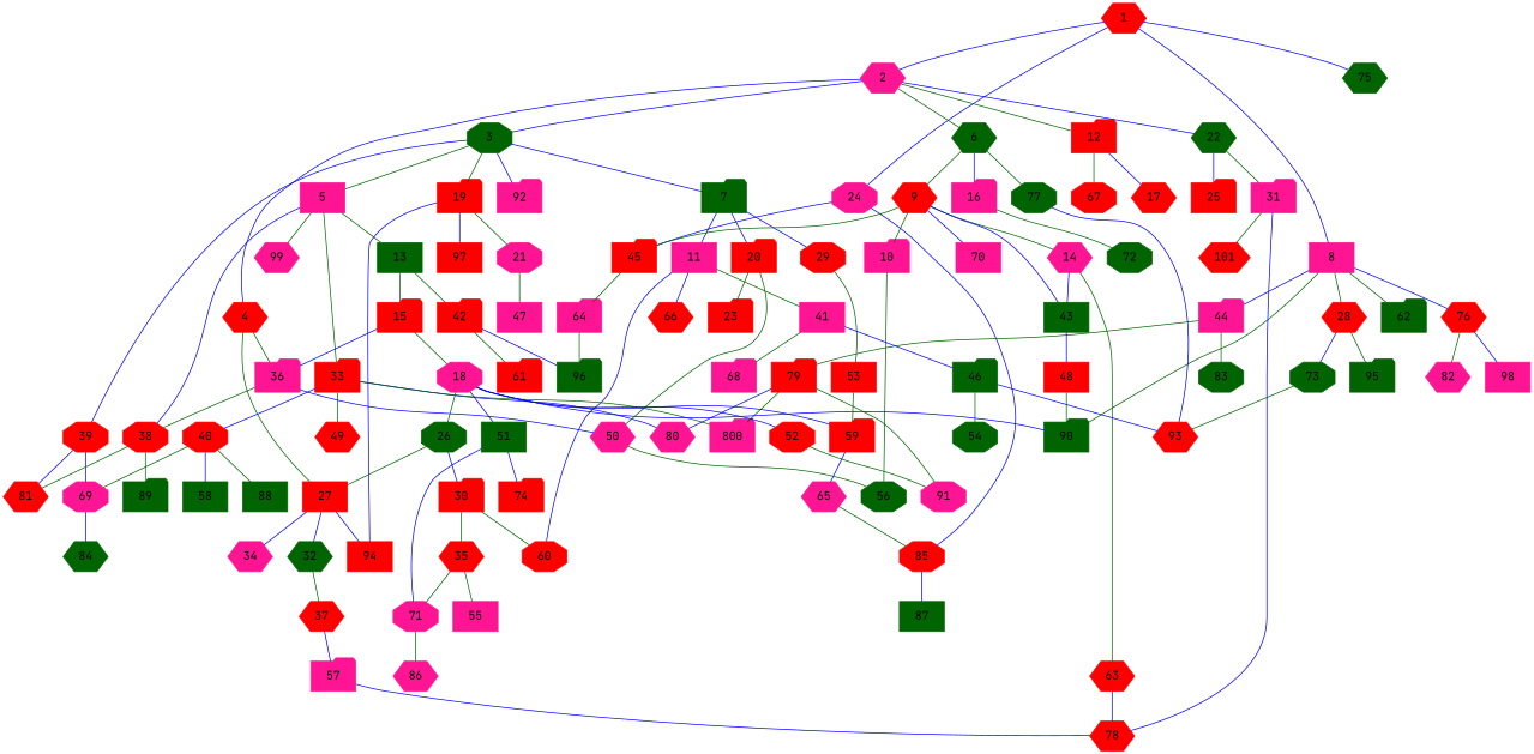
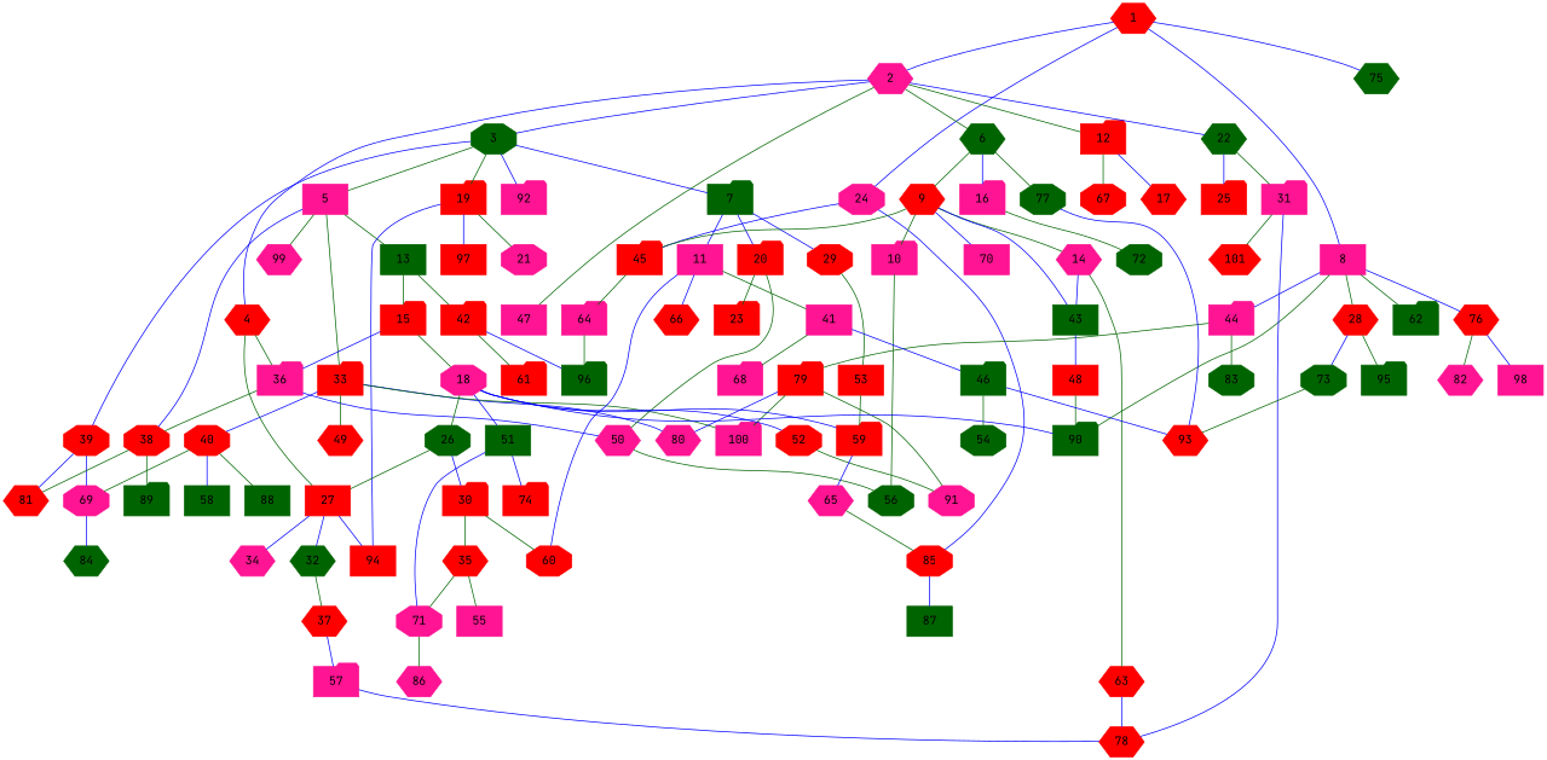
  graph {
    fontname="JetBrains Mono"
    node [color=red fontname="JetBrains Mono" shape=folder style=filled]
    edge [color=darkgreen fontname="JetBrains Mono"]
    1 [shape=hexagon]
    2 [color=deeppink shape=hexagon]
    8 [color=deeppink shape=box]
    24 [color=deeppink shape=octagon]
    75 [color=darkgreen shape=hexagon]
    3 [color=darkgreen shape=octagon]
    4 [shape=hexagon]
    6 [color=darkgreen shape=hexagon]
    12
    22 [color=darkgreen shape=hexagon]
    47 [color=deeppink shape=box]
    28 [shape=hexagon]
    44 [color=deeppink]
    62 [color=darkgreen]
    76 [shape=hexagon]
    90 [color=darkgreen]
    45
    85 [shape=octagon]
    5 [color=deeppink shape=box]
    7 [color=darkgreen]
    19
    39 [shape=octagon]
    92 [color=deeppink]
    27 [shape=box]
    36 [color=deeppink]
    9 [shape=hexagon]
    16 [color=deeppink]
    77 [color=darkgreen shape=octagon]
    17 [shape=hexagon]
    67 [shape=octagon]
    25
    31 [color=deeppink]
    13 [color=darkgreen shape=box]
    33
    38 [shape=octagon]
    99 [color=deeppink shape=hexagon]
    11 [color=deeppink shape=box]
    20
    29 [shape=octagon]
    21 [color=deeppink shape=octagon]
    94 [shape=box]
    97 [shape=box]
    81 [shape=hexagon]
    69 [color=deeppink shape=octagon]
    32 [color=darkgreen shape=hexagon]
    34 [color=deeppink shape=hexagon]
    50 [color=deeppink shape=hexagon]
    15
    42
    40 [shape=octagon]
    49 [shape=hexagon]
    80 [color=deeppink shape=hexagon]
-   100 [color=deeppink label=800]
+   100 [color=deeppink]
    89 [color=darkgreen]
    10 [color=deeppink]
    14 [color=deeppink shape=hexagon]
    43 [color=darkgreen shape=box]
    70 [color=deeppink shape=box]
    72 [color=darkgreen shape=octagon]
    93 [shape=hexagon]
    41 [color=deeppink shape=box]
    60 [shape=octagon]
    66 [shape=hexagon]
    23
    53 [shape=box]
    73 [color=darkgreen shape=octagon]
    95 [color=darkgreen]
    79
    83 [color=darkgreen shape=octagon]
    82 [color=deeppink shape=hexagon]
    98 [color=deeppink shape=box]
    56 [color=darkgreen shape=octagon]
    63 [shape=hexagon]
    48 [shape=box]
    64 [color=deeppink]
    46 [color=darkgreen]
    68 [color=deeppink]
    18 [color=deeppink shape=octagon]
    61
    96 [color=darkgreen]
    78 [shape=hexagon]
    26 [color=darkgreen shape=octagon]
    51 [color=darkgreen shape=box]
    52 [shape=octagon]
    59
    30
    71 [color=deeppink shape=octagon]
    74
    91 [color=deeppink shape=octagon]
    65 [color=deeppink shape=hexagon]
    101 [shape=hexagon]
    87 [color=darkgreen shape=box]
    35 [shape=hexagon]
    37 [shape=hexagon]
    55 [color=deeppink shape=box]
    57 [color=deeppink]
    58 [color=darkgreen shape=box]
    88 [color=darkgreen shape=box]
    86 [color=deeppink shape=hexagon]
    84 [color=darkgreen shape=hexagon]
    54 [color=darkgreen shape=octagon]
    1 -- 2 [color=blue]
    1 -- 8 [color=blue]
    1 -- 24 [color=blue]
    1 -- 75 [color=blue]
    2 -- 3 [color=blue]
    2 -- 4 [color=blue]
    2 -- 6
    2 -- 12
    2 -- 22 [color=blue]
-   21 -- 47
+   2 -- 47
    8 -- 28
    8 -- 44 [color=blue]
    8 -- 62
    8 -- 76 [color=blue]
    8 -- 90
    24 -- 45 [color=blue]
    24 -- 85 [color=blue]
    3 -- 5
    3 -- 7 [color=blue]
    3 -- 19
    3 -- 39 [color=blue]
    3 -- 92 [color=blue]
    4 -- 27
    4 -- 36
    6 -- 9
    6 -- 16 [color=blue]
    6 -- 77
    12 -- 17 [color=blue]
    12 -- 67
    22 -- 25 [color=blue]
    22 -- 31
    28 -- 73 [color=blue]
    28 -- 95
    44 -- 79
    44 -- 83
    76 -- 82
    76 -- 98 [color=blue]
    45 -- 64
    85 -- 87 [color=blue]
    5 -- 13
    5 -- 33
    5 -- 38 [color=blue]
    5 -- 99
    7 -- 11 [color=blue]
    7 -- 20 [color=blue]
    7 -- 29 [color=blue]
    19 -- 21
    19 -- 94 [color=blue]
    19 -- 97 [color=blue]
    39 -- 81 [color=blue]
    39 -- 69 [color=blue]
    27 -- 94 [color=blue]
    27 -- 32 [color=blue]
    27 -- 34 [color=blue]
    36 -- 38
    36 -- 50 [color=blue]
    9 -- 45
    9 -- 10
    9 -- 14
    9 -- 43 [color=blue]
    9 -- 70 [color=blue]
    16 -- 72
    77 -- 93 [color=blue]
    31 -- 78 [color=blue]
    31 -- 101
    13 -- 15
    13 -- 42
    33 -- 40 [color=blue]
    33 -- 49
    33 -- 80 [color=blue]
    33 -- 100
    38 -- 81
    38 -- 89
    11 -- 41
    11 -- 60 [color=blue]
    11 -- 66 [color=blue]
    20 -- 50
    20 -- 23
    29 -- 53
    69 -- 84 [color=blue]
    32 -- 37
    50 -- 56
    15 -- 36 [color=blue]
    15 -- 18
    42 -- 61
    42 -- 96 [color=blue]
    40 -- 69
    40 -- 58 [color=blue]
    40 -- 88
    10 -- 56
    14 -- 43 [color=blue]
    14 -- 63
    43 -- 48 [color=blue]
    41 -- 46 [color=blue]
    41 -- 68
    53 -- 59
    73 -- 93
    79 -- 80 [color=blue]
    79 -- 100
    79 -- 91
    63 -- 78 [color=blue]
    48 -- 90
    64 -- 96
    46 -- 93 [color=blue]
    46 -- 54
    18 -- 90 [color=blue]
    18 -- 26
    18 -- 51 [color=blue]
    18 -- 52 [color=blue]
    18 -- 59 [color=blue]
    26 -- 27
    26 -- 30 [color=blue]
    51 -- 71 [color=blue]
    51 -- 74 [color=blue]
    52 -- 91
    59 -- 65 [color=blue]
    30 -- 60
    30 -- 35
    71 -- 86
    65 -- 85
    35 -- 71
    35 -- 55
    37 -- 57 [color=blue]
    57 -- 78 [color=blue]
  }
